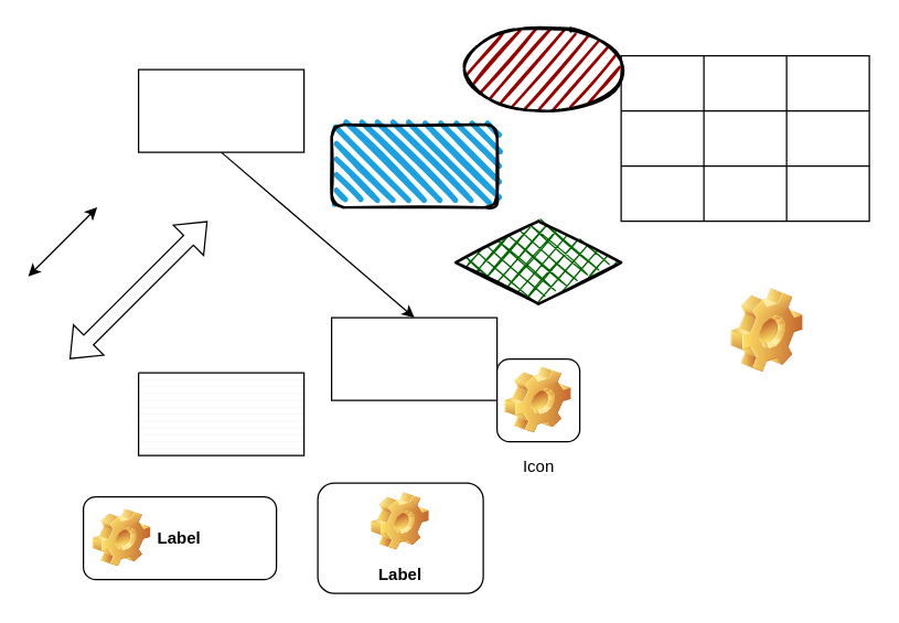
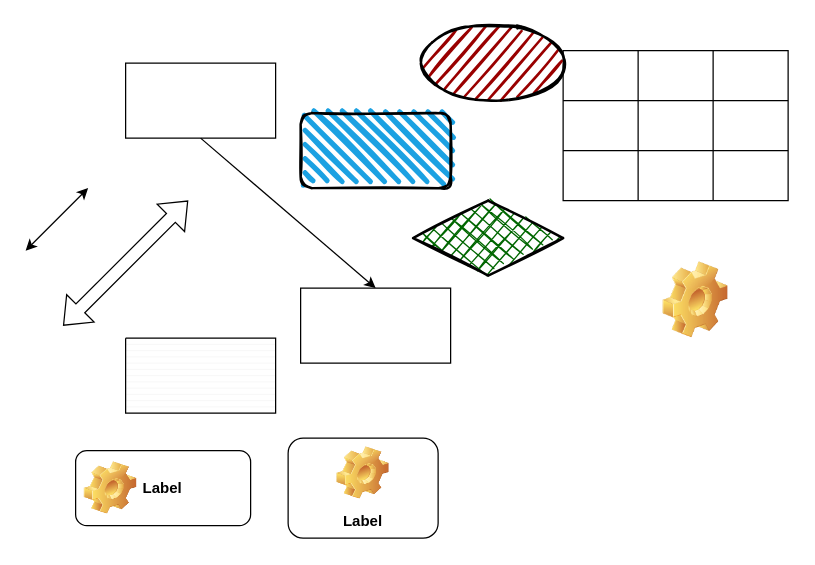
  <mxCell id="0" />
  <mxCell id="1" parent="0" />
  <mxCell id="2" value="" style="rounded=0;whiteSpace=wrap;html=1;" parent="1" vertex="1"><mxGeometry x="100" y="50" width="120" height="60" as="geometry" /></mxCell>
  <mxCell id="3" value="" style="rounded=0;whiteSpace=wrap;html=1;" parent="1" vertex="1"><mxGeometry x="240" y="230" width="120" height="60" as="geometry" /></mxCell>
  <mxCell id="4" value="" style="shape=table;html=1;whiteSpace=wrap;startSize=0;container=1;collapsible=0;childLayout=tableLayout;" parent="1" vertex="1"><mxGeometry x="450" y="40" width="180" height="120" as="geometry" /></mxCell>
  <mxCell id="5" value="" style="shape=tableRow;horizontal=0;startSize=0;swimlaneHead=0;swimlaneBody=0;top=0;left=0;bottom=0;right=0;collapsible=0;dropTarget=0;fillColor=none;points=[[0,0.5],[1,0.5]];portConstraint=eastwest;" parent="4" vertex="1"><mxGeometry width="180" height="40" as="geometry" /></mxCell>
  <mxCell id="6" value="" style="shape=partialRectangle;html=1;whiteSpace=wrap;connectable=0;fillColor=none;top=0;left=0;bottom=0;right=0;overflow=hidden;" parent="5" vertex="1"><mxGeometry width="60" height="40" as="geometry"><mxRectangle width="60" height="40" as="alternateBounds" /></mxGeometry></mxCell>
  <mxCell id="7" value="" style="shape=partialRectangle;html=1;whiteSpace=wrap;connectable=0;fillColor=none;top=0;left=0;bottom=0;right=0;overflow=hidden;" parent="5" vertex="1"><mxGeometry x="60" width="60" height="40" as="geometry"><mxRectangle width="60" height="40" as="alternateBounds" /></mxGeometry></mxCell>
  <mxCell id="8" value="" style="shape=partialRectangle;html=1;whiteSpace=wrap;connectable=0;fillColor=none;top=0;left=0;bottom=0;right=0;overflow=hidden;" parent="5" vertex="1"><mxGeometry x="120" width="60" height="40" as="geometry"><mxRectangle width="60" height="40" as="alternateBounds" /></mxGeometry></mxCell>
  <mxCell id="9" value="" style="shape=tableRow;horizontal=0;startSize=0;swimlaneHead=0;swimlaneBody=0;top=0;left=0;bottom=0;right=0;collapsible=0;dropTarget=0;fillColor=none;points=[[0,0.5],[1,0.5]];portConstraint=eastwest;" parent="4" vertex="1"><mxGeometry y="40" width="180" height="40" as="geometry" /></mxCell>
  <mxCell id="10" value="" style="shape=partialRectangle;html=1;whiteSpace=wrap;connectable=0;fillColor=none;top=0;left=0;bottom=0;right=0;overflow=hidden;" parent="9" vertex="1"><mxGeometry width="60" height="40" as="geometry"><mxRectangle width="60" height="40" as="alternateBounds" /></mxGeometry></mxCell>
  <mxCell id="11" value="" style="shape=partialRectangle;html=1;whiteSpace=wrap;connectable=0;fillColor=none;top=0;left=0;bottom=0;right=0;overflow=hidden;" parent="9" vertex="1"><mxGeometry x="60" width="60" height="40" as="geometry"><mxRectangle width="60" height="40" as="alternateBounds" /></mxGeometry></mxCell>
  <mxCell id="12" value="" style="shape=partialRectangle;html=1;whiteSpace=wrap;connectable=0;fillColor=none;top=0;left=0;bottom=0;right=0;overflow=hidden;" parent="9" vertex="1"><mxGeometry x="120" width="60" height="40" as="geometry"><mxRectangle width="60" height="40" as="alternateBounds" /></mxGeometry></mxCell>
  <mxCell id="13" value="" style="shape=tableRow;horizontal=0;startSize=0;swimlaneHead=0;swimlaneBody=0;top=0;left=0;bottom=0;right=0;collapsible=0;dropTarget=0;fillColor=none;points=[[0,0.5],[1,0.5]];portConstraint=eastwest;" parent="4" vertex="1"><mxGeometry y="80" width="180" height="40" as="geometry" /></mxCell>
  <mxCell id="14" value="" style="shape=partialRectangle;html=1;whiteSpace=wrap;connectable=0;fillColor=none;top=0;left=0;bottom=0;right=0;overflow=hidden;" parent="13" vertex="1"><mxGeometry width="60" height="40" as="geometry"><mxRectangle width="60" height="40" as="alternateBounds" /></mxGeometry></mxCell>
  <mxCell id="15" value="" style="shape=partialRectangle;html=1;whiteSpace=wrap;connectable=0;fillColor=none;top=0;left=0;bottom=0;right=0;overflow=hidden;" parent="13" vertex="1"><mxGeometry x="60" width="60" height="40" as="geometry"><mxRectangle width="60" height="40" as="alternateBounds" /></mxGeometry></mxCell>
  <mxCell id="16" value="" style="shape=partialRectangle;html=1;whiteSpace=wrap;connectable=0;fillColor=none;top=0;left=0;bottom=0;right=0;overflow=hidden;pointerEvents=1;" parent="13" vertex="1"><mxGeometry x="120" width="60" height="40" as="geometry"><mxRectangle width="60" height="40" as="alternateBounds" /></mxGeometry></mxCell>
  <mxCell id="17" value="" style="verticalLabelPosition=bottom;verticalAlign=top;html=1;shape=mxgraph.basic.patternFillRect;fillStyle=hor;step=5;fillStrokeWidth=0.2;fillStrokeColor=#dddddd;" parent="1" vertex="1"><mxGeometry x="100" y="270" width="120" height="60" as="geometry" /></mxCell>
  <mxCell id="18" value="" style="shape=flexArrow;endArrow=classic;startArrow=classic;html=1;rounded=0;" parent="1" edge="1"><mxGeometry width="100" height="100" relative="1" as="geometry"><mxPoint x="50" y="260" as="sourcePoint" /><mxPoint x="150" y="160" as="targetPoint" /></mxGeometry></mxCell>
  <mxCell id="19" value="" style="endArrow=classic;startArrow=classic;html=1;rounded=0;" parent="1" edge="1"><mxGeometry width="50" height="50" relative="1" as="geometry"><mxPoint x="20" y="200" as="sourcePoint" /><mxPoint x="70" y="150" as="targetPoint" /></mxGeometry></mxCell>
  <mxCell id="20" value="" style="endArrow=classic;html=1;rounded=0;entryX=0.5;entryY=0;entryDx=0;entryDy=0;" parent="1" target="3" edge="1"><mxGeometry width="50" height="50" relative="1" as="geometry"><mxPoint x="160" y="110" as="sourcePoint" /><mxPoint x="210" y="60" as="targetPoint" /></mxGeometry></mxCell>
  <mxCell id="21" value="" style="rounded=1;whiteSpace=wrap;html=1;strokeWidth=2;fillWeight=4;hachureGap=8;hachureAngle=45;fillColor=#1ba1e2;sketch=1;" parent="1" vertex="1"><mxGeometry x="240" y="90" width="120" height="60" as="geometry" /></mxCell>
  <mxCell id="22" value="" style="ellipse;whiteSpace=wrap;html=1;strokeWidth=2;fillWeight=2;hachureGap=8;fillColor=#990000;fillStyle=dots;sketch=1;" parent="1" vertex="1"><mxGeometry x="334" y="20" width="120" height="60" as="geometry" /></mxCell>
  <mxCell id="23" value="" style="rhombus;whiteSpace=wrap;html=1;strokeWidth=2;fillWeight=-1;hachureGap=8;fillStyle=cross-hatch;fillColor=#006600;sketch=1;" parent="1" vertex="1"><mxGeometry x="330" y="160" width="120" height="60" as="geometry" /></mxCell>
- <mxCell id="24" value="Icon" style="icon;html=1;image=img/clipart/Gear_128x128.png" parent="1" vertex="1"><mxGeometry x="360" y="260" width="60" height="60" as="geometry" /></mxCell>
  <mxCell id="25" value="" style="shape=image;html=1;verticalLabelPosition=bottom;verticalAlign=top;imageAspect=1;aspect=fixed;image=img/clipart/Gear_128x128.png" parent="1" vertex="1"><mxGeometry x="530" y="209" width="52" height="61" as="geometry" /></mxCell>
  <mxCell id="26" value="Label" style="label;whiteSpace=wrap;html=1;image=img/clipart/Gear_128x128.png" parent="1" vertex="1"><mxGeometry x="60" y="360" width="140" height="60" as="geometry" /></mxCell>
  <mxCell id="27" value="Label" style="label;whiteSpace=wrap;html=1;align=center;verticalAlign=bottom;spacingLeft=0;spacingBottom=4;imageAlign=center;imageVerticalAlign=top;image=img/clipart/Gear_128x128.png" parent="1" vertex="1"><mxGeometry x="230" y="350" width="120" height="80" as="geometry" /></mxCell>
